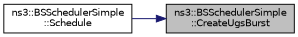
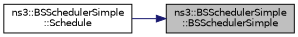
  digraph {
    rankdir=RL
    node [color=black fontname=Helvetica fontsize=10 shape=record style=filled]
-   n1 [fillcolor=grey75 fontcolor=black height=0.2 label="ns3::BSSchedulerSimple\l::CreateUgsBurst" width=0.4]
+   n1 [fillcolor=grey75 fontcolor=black height=0.2 label="ns3::BSSchedulerSimple\l::BSSchedulerSimple" width=0.4]
    n2 [fillcolor=white height=0.2 label="ns3::BSSchedulerSimple\l::Schedule" width=0.4]
    n1 -> n2 [color=midnightblue dir=back fontname=Helvetica fontsize=10 labelfontname=Helvetica labelfontsize=10 style=solid]
  }
